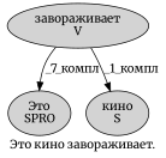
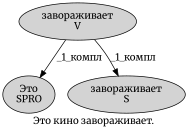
  digraph {
    fontname=Merriweather
    label="Это кино завораживает."
    node [fillcolor=lightgray fontname=Merriweather penwidth=1 shape=ellipse style=filled]
    edge [fontname=Merriweather]
    n1 [label="Это\nSPRO"]
-   n2 [label="кино\nS"]
+   n2 [label="завораживает\nS"]
    n3 [label="завораживает\nV"]
-   n3 -> n1 [label="_7_компл"]
+   n3 -> n1 [label="_1_компл"]
    n3 -> n2 [label="_1_компл"]
  }
